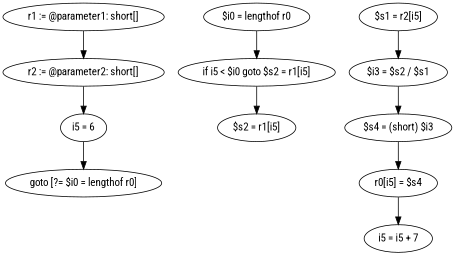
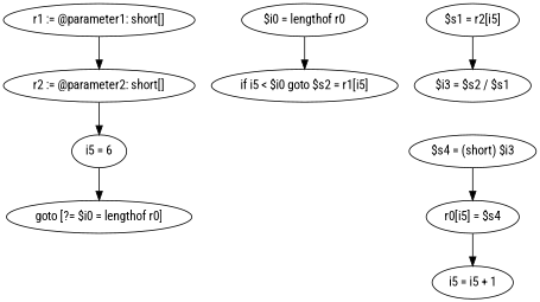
  digraph {
    fontname="Roboto Condensed"
    node [fontname="Roboto Condensed"]
    edge [fontname="Roboto Condensed"]
    "r1 := @parameter1: short[]"
    "r2 := @parameter2: short[]"
    n3 [label="i5 = 6"]
    "goto [?= $i0 = lengthof r0]"
    "$i0 = lengthof r0"
    "if i5 < $i0 goto $s2 = r1[i5]"
    "$s1 = r2[i5]"
    "$i3 = $s2 / $s1"
    "$s4 = (short) $i3"
    "r0[i5] = $s4"
-   "i5 = i5 + 1" [label="i5 = i5 + 7"]
-   "$s2 = r1[i5]"
+   "i5 = i5 + 1"
    "r1 := @parameter1: short[]" -> "r2 := @parameter2: short[]"
    "r2 := @parameter2: short[]" -> n3
    n3 -> "goto [?= $i0 = lengthof r0]"
    "$i0 = lengthof r0" -> "if i5 < $i0 goto $s2 = r1[i5]"
-   "if i5 < $i0 goto $s2 = r1[i5]" -> "$s2 = r1[i5]"
    "$s1 = r2[i5]" -> "$i3 = $s2 / $s1"
-   "$i3 = $s2 / $s1" -> "$s4 = (short) $i3"
    "$s4 = (short) $i3" -> "r0[i5] = $s4"
    "r0[i5] = $s4" -> "i5 = i5 + 1"
  }
